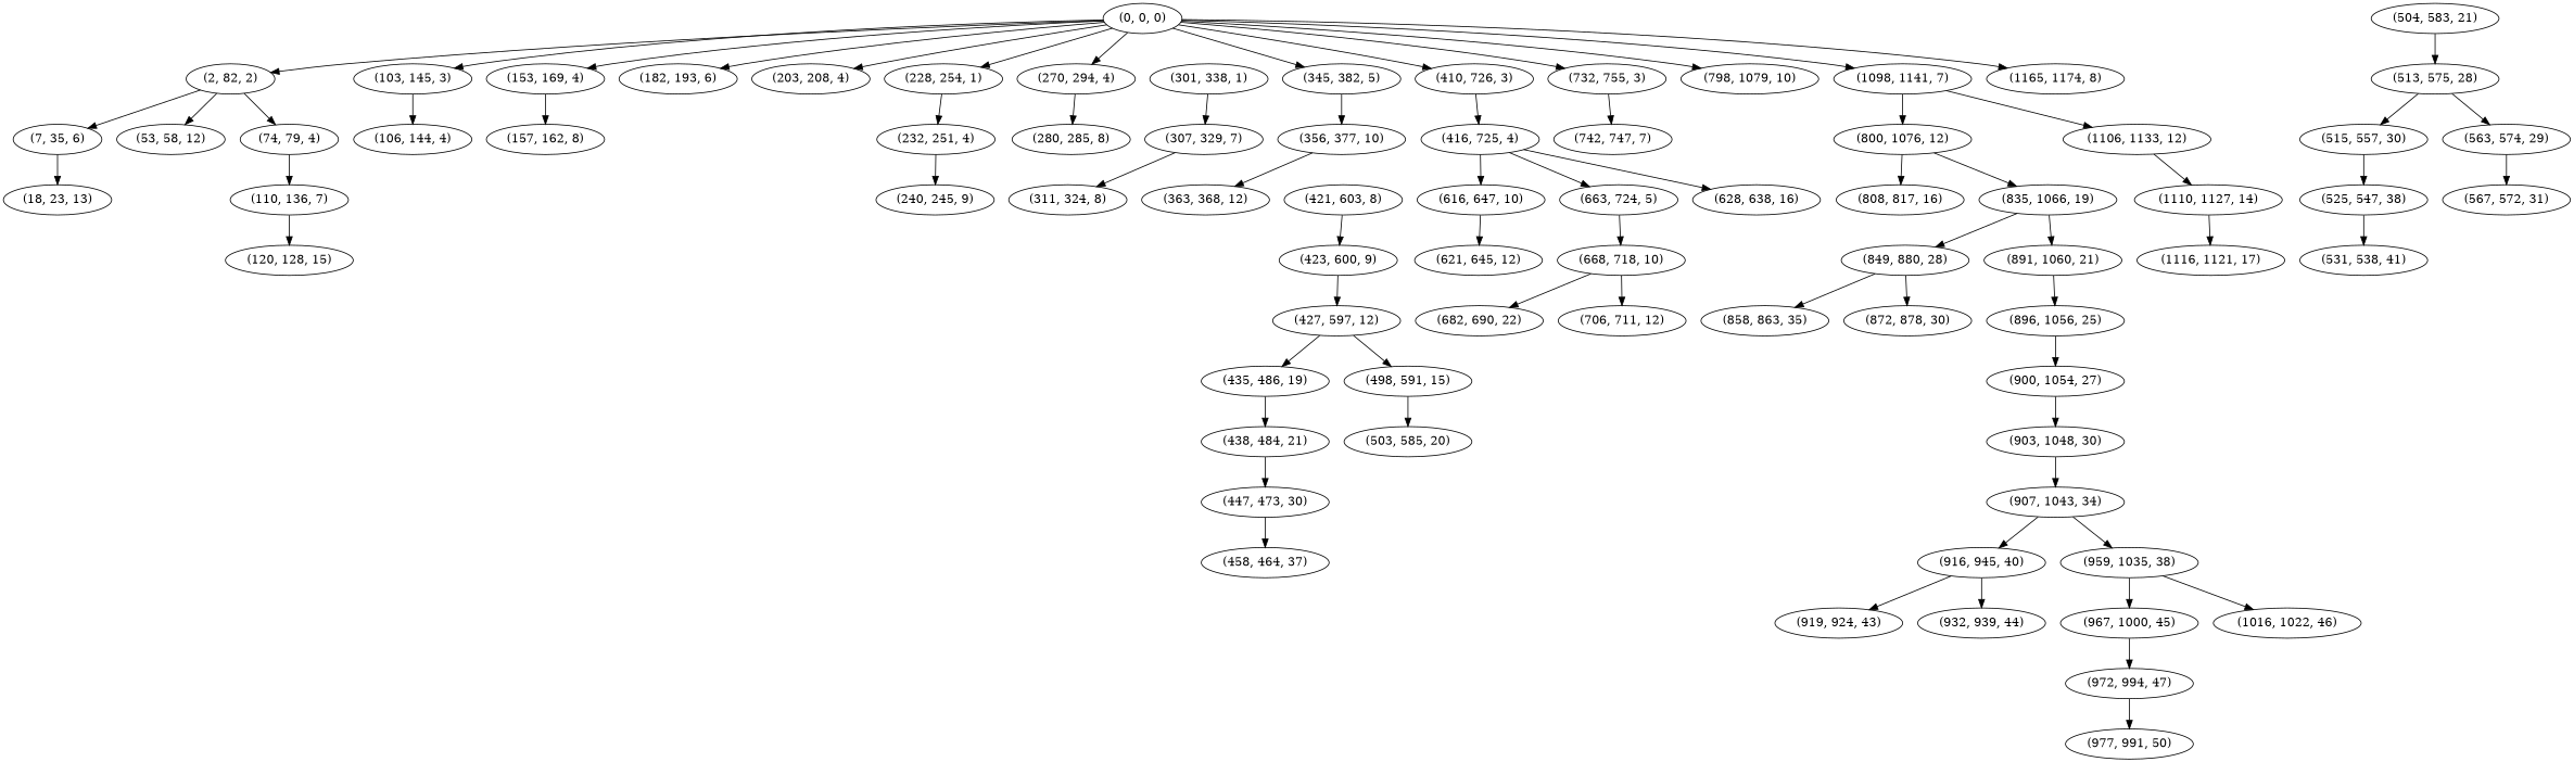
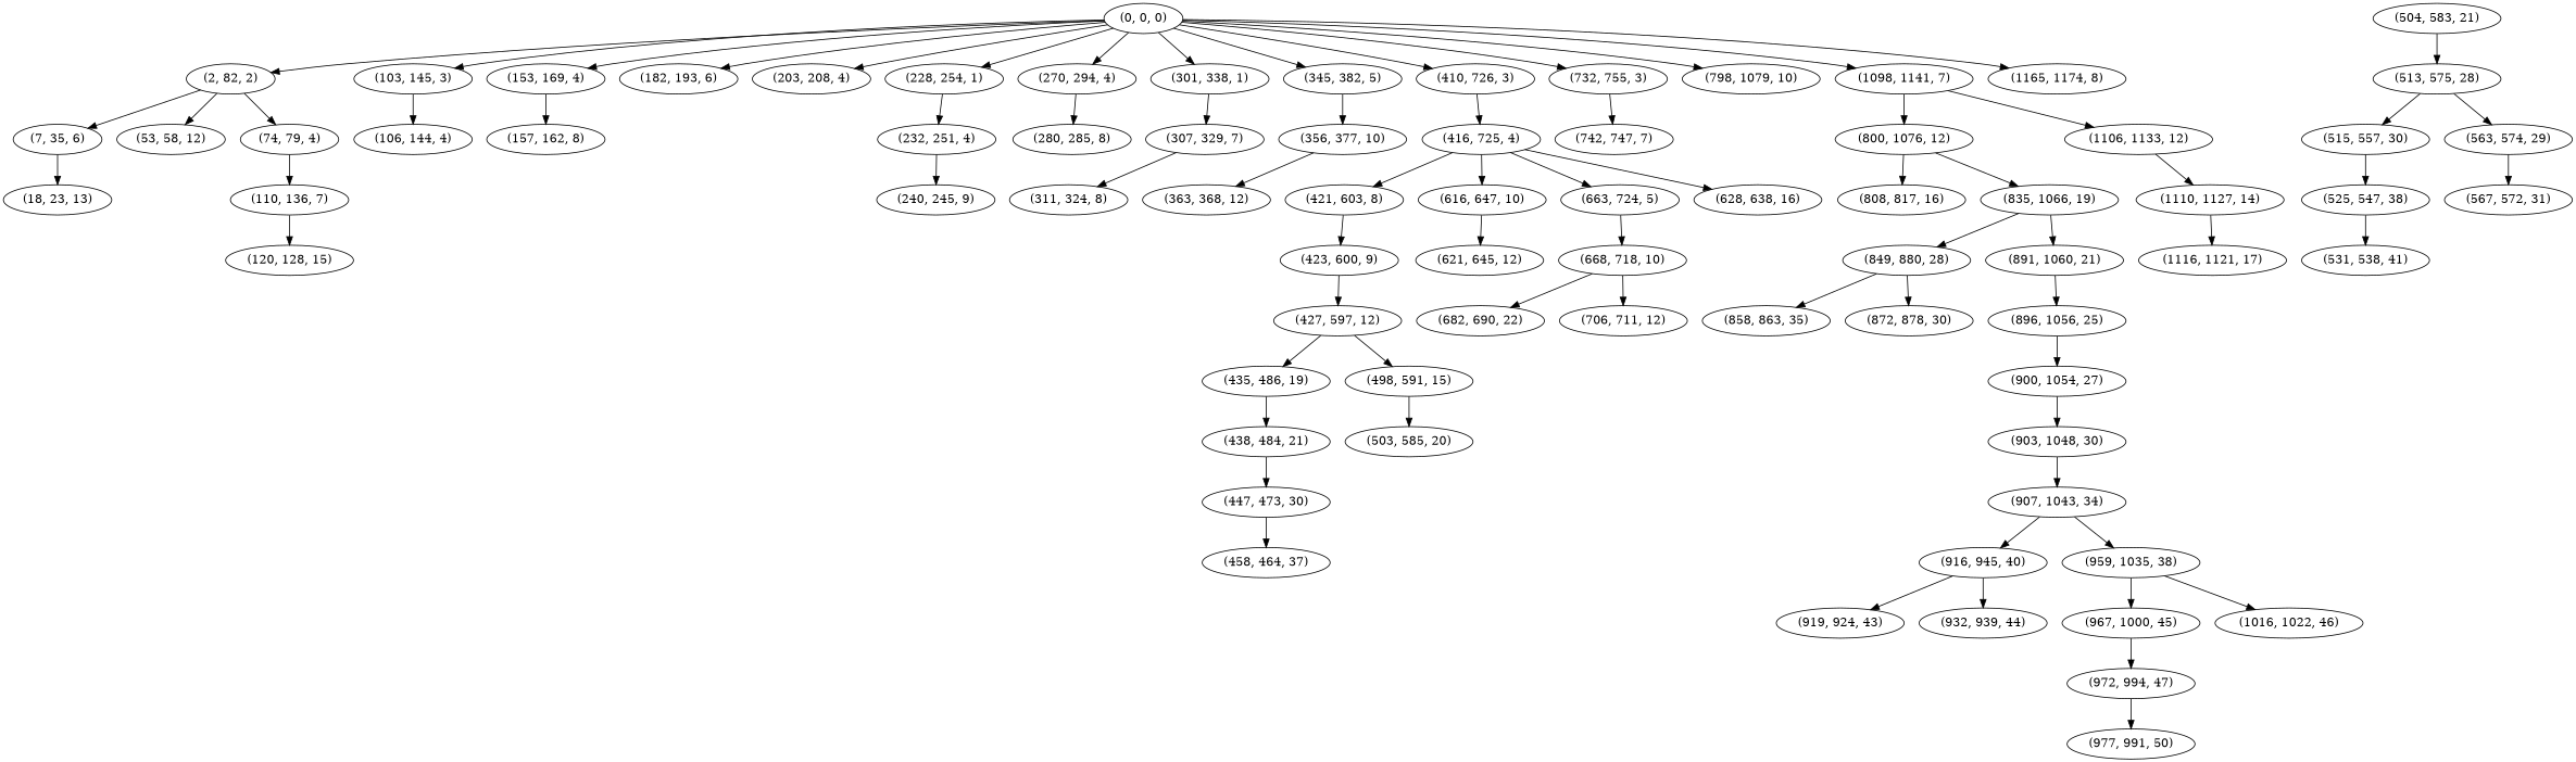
  digraph {
    "(0, 0, 0)"
    "(2, 82, 2)"
    "(103, 145, 3)"
    "(153, 169, 4)"
    "(182, 193, 6)"
    "(203, 208, 4)"
    "(228, 254, 1)"
    "(270, 294, 4)"
    "(301, 338, 1)"
    "(345, 382, 5)"
    "(410, 726, 3)"
    "(732, 755, 3)"
    "(798, 1079, 10)"
    "(1098, 1141, 7)"
    "(1165, 1174, 8)"
    "(7, 35, 6)"
    "(53, 58, 12)"
    "(74, 79, 4)"
    "(106, 144, 4)"
    "(157, 162, 8)"
    "(232, 251, 4)"
    "(280, 285, 8)"
    "(307, 329, 7)"
    "(356, 377, 10)"
    "(416, 725, 4)"
    "(742, 747, 7)"
    "(800, 1076, 12)"
    "(1106, 1133, 12)"
    "(18, 23, 13)"
    "(110, 136, 7)"
    "(120, 128, 15)"
    "(240, 245, 9)"
    "(311, 324, 8)"
    "(363, 368, 12)"
    "(421, 603, 8)"
    "(616, 647, 10)"
    "(663, 724, 5)"
    "(628, 638, 16)"
    "(423, 600, 9)"
    "(621, 645, 12)"
    "(668, 718, 10)"
    "(427, 597, 12)"
    "(435, 486, 19)"
    "(498, 591, 15)"
    "(438, 484, 21)"
    "(503, 585, 20)"
    "(447, 473, 30)"
    "(458, 464, 37)"
    "(504, 583, 21)"
    "(513, 575, 28)"
    "(515, 557, 30)"
    "(563, 574, 29)"
    "(525, 547, 38)"
    "(567, 572, 31)"
    "(531, 538, 41)"
    "(682, 690, 22)"
    "(706, 711, 12)"
    "(808, 817, 16)"
    "(835, 1066, 19)"
    "(849, 880, 28)"
    "(891, 1060, 21)"
    "(858, 863, 35)"
    "(872, 878, 30)"
    "(896, 1056, 25)"
    "(900, 1054, 27)"
    "(903, 1048, 30)"
    "(907, 1043, 34)"
    "(916, 945, 40)"
    "(959, 1035, 38)"
    "(919, 924, 43)"
    "(932, 939, 44)"
    "(967, 1000, 45)"
    "(1016, 1022, 46)"
    "(972, 994, 47)"
    "(977, 991, 50)"
    "(1110, 1127, 14)"
    "(1116, 1121, 17)"
    "(0, 0, 0)" -> "(2, 82, 2)"
    "(0, 0, 0)" -> "(103, 145, 3)"
    "(0, 0, 0)" -> "(153, 169, 4)"
    "(0, 0, 0)" -> "(182, 193, 6)"
    "(0, 0, 0)" -> "(203, 208, 4)"
    "(0, 0, 0)" -> "(228, 254, 1)"
    "(0, 0, 0)" -> "(270, 294, 4)"
+   "(0, 0, 0)" -> "(301, 338, 1)"
    "(0, 0, 0)" -> "(345, 382, 5)"
    "(0, 0, 0)" -> "(410, 726, 3)"
    "(0, 0, 0)" -> "(732, 755, 3)"
    "(0, 0, 0)" -> "(798, 1079, 10)"
    "(0, 0, 0)" -> "(1098, 1141, 7)"
    "(0, 0, 0)" -> "(1165, 1174, 8)"
    "(2, 82, 2)" -> "(7, 35, 6)"
    "(2, 82, 2)" -> "(53, 58, 12)"
    "(2, 82, 2)" -> "(74, 79, 4)"
    "(103, 145, 3)" -> "(106, 144, 4)"
    "(153, 169, 4)" -> "(157, 162, 8)"
    "(228, 254, 1)" -> "(232, 251, 4)"
    "(270, 294, 4)" -> "(280, 285, 8)"
    "(301, 338, 1)" -> "(307, 329, 7)"
    "(345, 382, 5)" -> "(356, 377, 10)"
    "(410, 726, 3)" -> "(416, 725, 4)"
    "(732, 755, 3)" -> "(742, 747, 7)"
    "(1098, 1141, 7)" -> "(800, 1076, 12)"
    "(1098, 1141, 7)" -> "(1106, 1133, 12)"
    "(7, 35, 6)" -> "(18, 23, 13)"
    "(74, 79, 4)" -> "(110, 136, 7)"
    "(232, 251, 4)" -> "(240, 245, 9)"
    "(307, 329, 7)" -> "(311, 324, 8)"
    "(356, 377, 10)" -> "(363, 368, 12)"
+   "(416, 725, 4)" -> "(421, 603, 8)"
    "(416, 725, 4)" -> "(616, 647, 10)"
    "(416, 725, 4)" -> "(663, 724, 5)"
    "(416, 725, 4)" -> "(628, 638, 16)"
    "(800, 1076, 12)" -> "(808, 817, 16)"
    "(800, 1076, 12)" -> "(835, 1066, 19)"
    "(1106, 1133, 12)" -> "(1110, 1127, 14)"
    "(110, 136, 7)" -> "(120, 128, 15)"
    "(421, 603, 8)" -> "(423, 600, 9)"
    "(616, 647, 10)" -> "(621, 645, 12)"
    "(663, 724, 5)" -> "(668, 718, 10)"
    "(423, 600, 9)" -> "(427, 597, 12)"
    "(668, 718, 10)" -> "(682, 690, 22)"
    "(668, 718, 10)" -> "(706, 711, 12)"
    "(427, 597, 12)" -> "(435, 486, 19)"
    "(427, 597, 12)" -> "(498, 591, 15)"
    "(435, 486, 19)" -> "(438, 484, 21)"
    "(498, 591, 15)" -> "(503, 585, 20)"
    "(438, 484, 21)" -> "(447, 473, 30)"
    "(447, 473, 30)" -> "(458, 464, 37)"
    "(504, 583, 21)" -> "(513, 575, 28)"
    "(513, 575, 28)" -> "(515, 557, 30)"
    "(513, 575, 28)" -> "(563, 574, 29)"
    "(515, 557, 30)" -> "(525, 547, 38)"
    "(563, 574, 29)" -> "(567, 572, 31)"
    "(525, 547, 38)" -> "(531, 538, 41)"
    "(835, 1066, 19)" -> "(849, 880, 28)"
    "(835, 1066, 19)" -> "(891, 1060, 21)"
    "(849, 880, 28)" -> "(858, 863, 35)"
    "(849, 880, 28)" -> "(872, 878, 30)"
    "(891, 1060, 21)" -> "(896, 1056, 25)"
    "(896, 1056, 25)" -> "(900, 1054, 27)"
    "(900, 1054, 27)" -> "(903, 1048, 30)"
    "(903, 1048, 30)" -> "(907, 1043, 34)"
    "(907, 1043, 34)" -> "(916, 945, 40)"
    "(907, 1043, 34)" -> "(959, 1035, 38)"
    "(916, 945, 40)" -> "(919, 924, 43)"
    "(916, 945, 40)" -> "(932, 939, 44)"
    "(959, 1035, 38)" -> "(967, 1000, 45)"
    "(959, 1035, 38)" -> "(1016, 1022, 46)"
    "(967, 1000, 45)" -> "(972, 994, 47)"
    "(972, 994, 47)" -> "(977, 991, 50)"
    "(1110, 1127, 14)" -> "(1116, 1121, 17)"
  }
